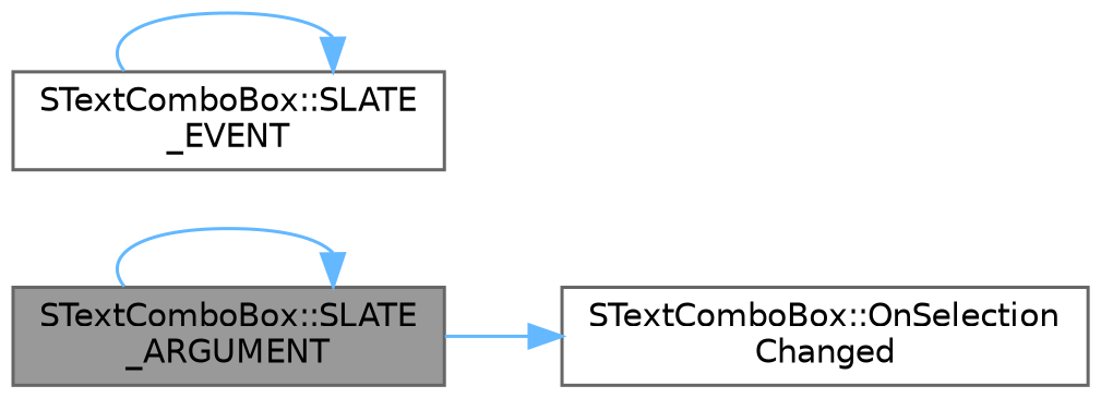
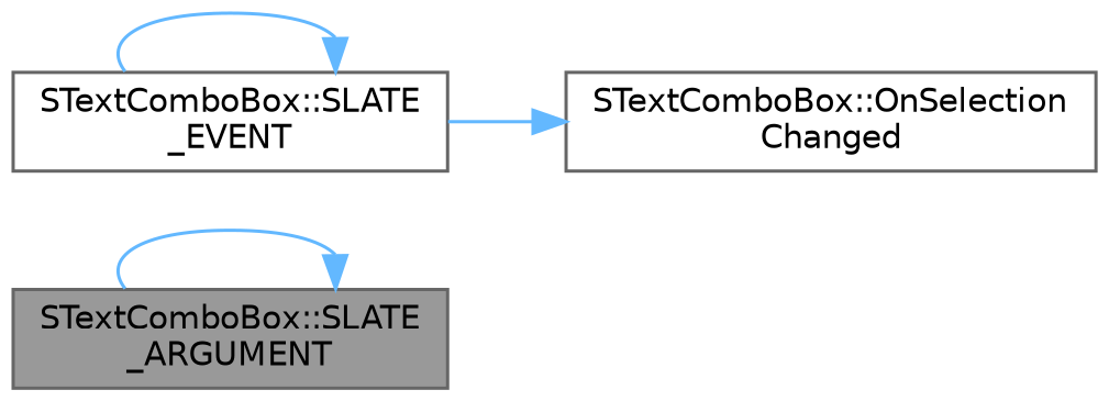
  digraph {
    rankdir=LR
    node [color=grey40 fillcolor=white fontname=Helvetica fontsize=10 shape=box style=filled]
    edge [color=steelblue1 fontname=Helvetica fontsize=10 labelfontname=Helvetica labelfontsize=10 style=solid]
    n1 [color=gray40 fillcolor=grey60 fontcolor=black height=0.2 label="STextComboBox::SLATE\l_ARGUMENT" width=0.4]
    n2 [height=0.2 label="STextComboBox::SLATE\l_EVENT" width=0.4]
    n3 [height=0.2 label="STextComboBox::OnSelection\lChanged" width=0.4]
    n1 -> n1
    n2 -> n2
-   n1 -> n3
+   n2 -> n3
  }
